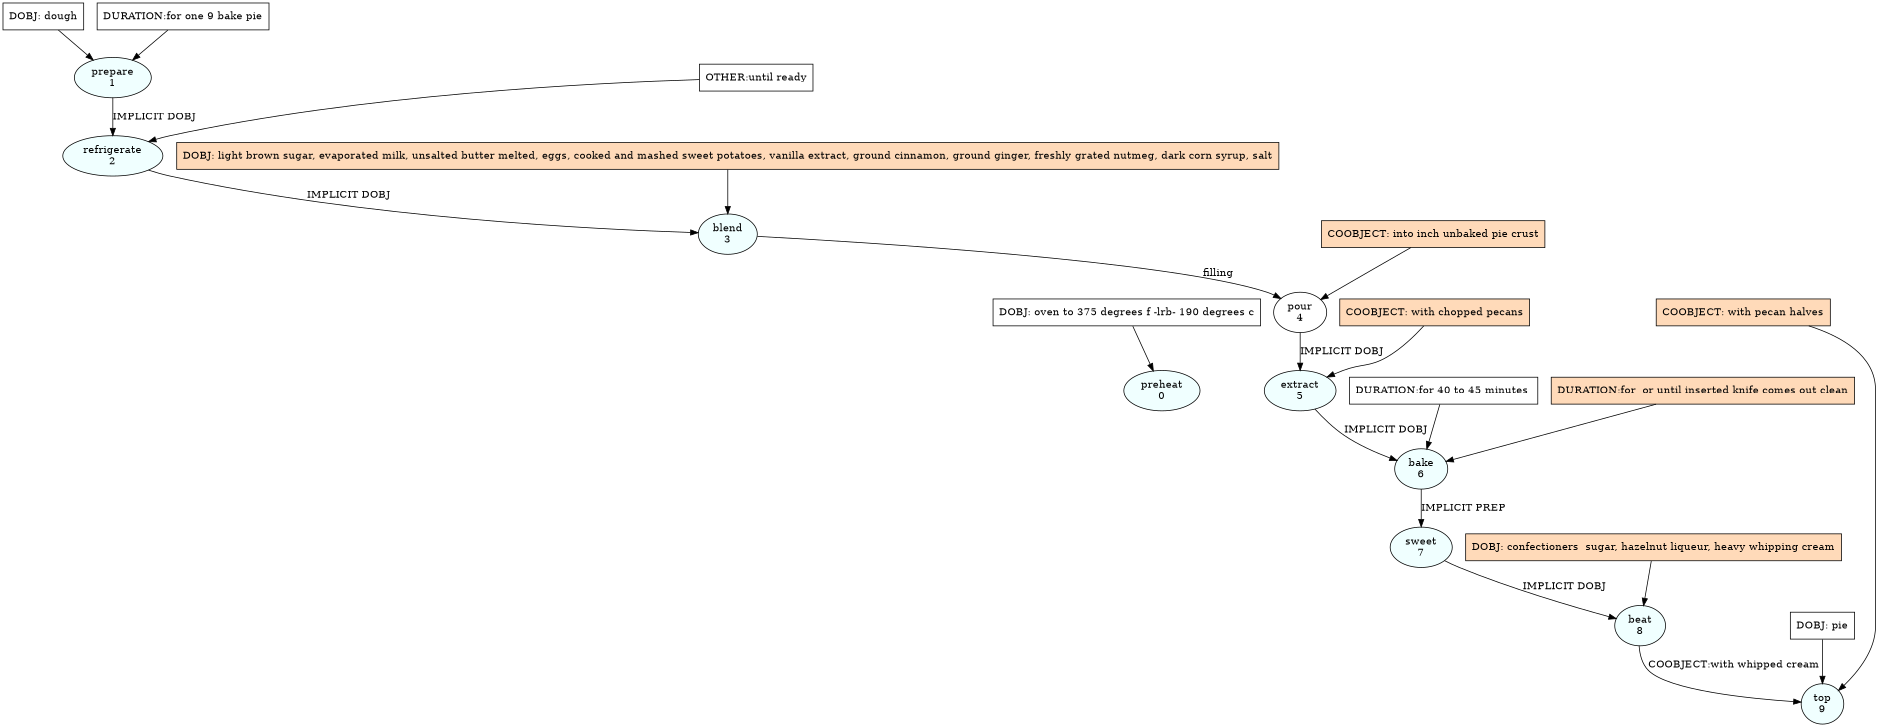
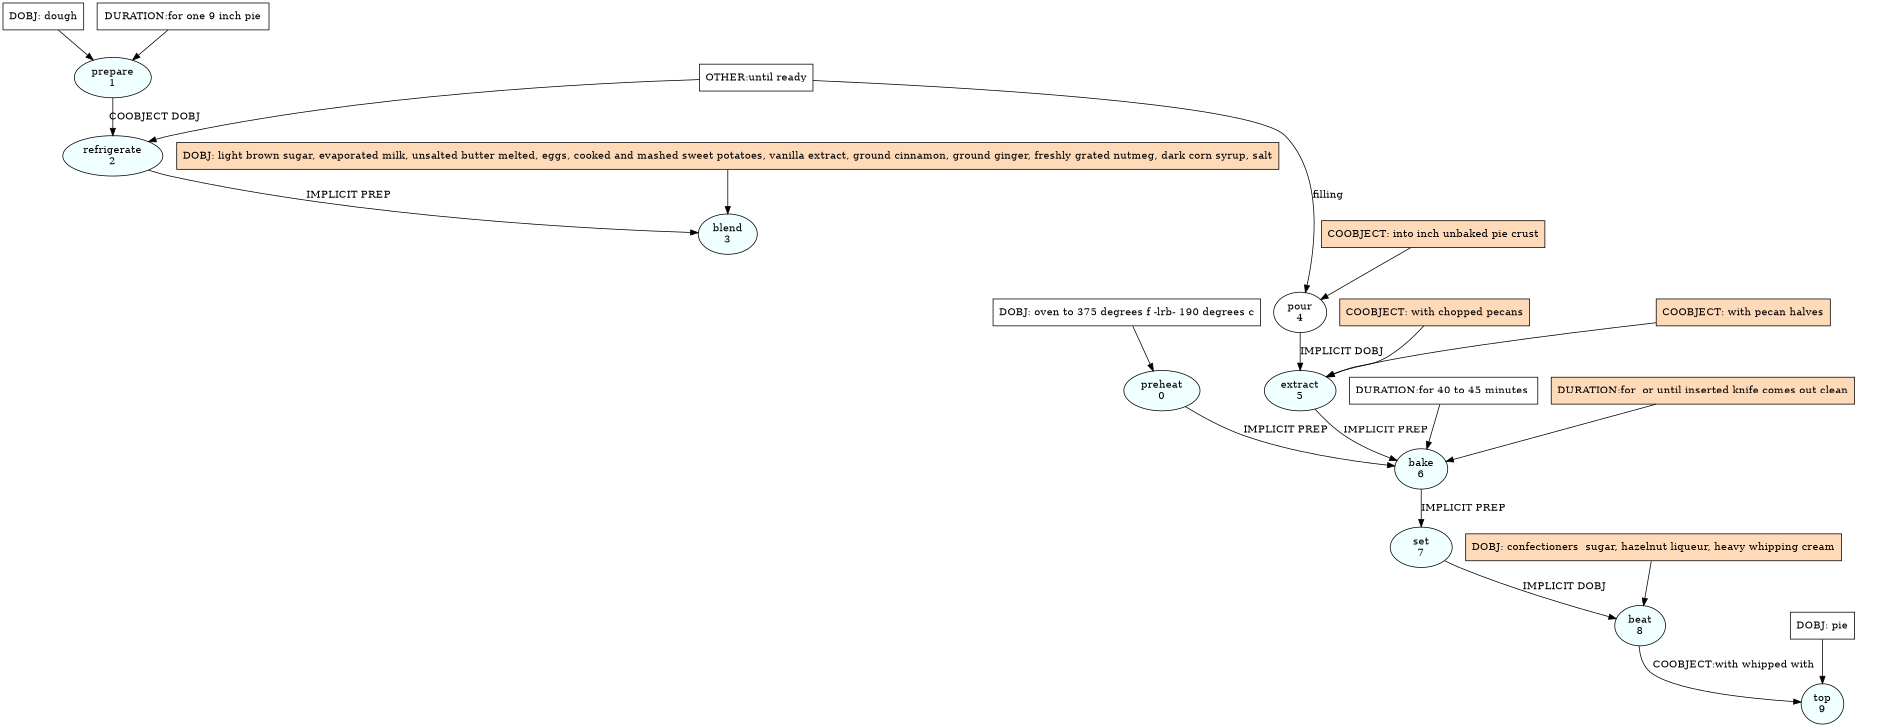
  digraph {
    node [fillcolor=azure shape=box style=filled]
    n1 [label="preheat\n0" shape=oval]
    n2 [label="bake\n6" shape=oval]
-   n3 [label="sweet\n7" shape=oval]
+   n3 [label="set\n7" shape=oval]
    n4 [label="prepare\n1" shape=oval]
    n5 [label="refrigerate\n2" shape=oval]
    n6 [label="blend\n3" shape=oval]
    n7 [fillcolor=white label="pour\n4" shape=oval]
    n8 [label="extract\n5" shape=oval]
    n9 [label="beat\n8" shape=oval]
    n10 [label="top\n9" shape=oval]
    n11 [fillcolor=white label="DOBJ: dough"]
-   n12 [fillcolor=white label="DURATION:for one 9 bake pie"]
+   n12 [fillcolor=white label="DURATION:for one 9 inch pie"]
    n13 [fillcolor=white label="DOBJ: oven to 375 degrees f -lrb- 190 degrees c"]
    n14 [fillcolor=white label="OTHER:until ready"]
    n15 [fillcolor=peachpuff label="DOBJ: light brown sugar, evaporated milk, unsalted butter melted, eggs, cooked and mashed sweet potatoes, vanilla extract, ground cinnamon, ground ginger, freshly grated nutmeg, dark corn syrup, salt"]
    n16 [fillcolor=peachpuff label="COOBJECT: into inch unbaked pie crust"]
    n17 [fillcolor=peachpuff label="COOBJECT: with chopped pecans"]
    n18 [fillcolor=white label="DURATION:for 40 to 45 minutes "]
    n19 [fillcolor=peachpuff label="DURATION:for  or until inserted knife comes out clean"]
    n20 [fillcolor=peachpuff label="DOBJ: confectioners  sugar, hazelnut liqueur, heavy whipping cream"]
    n21 [fillcolor=white label="DOBJ: pie"]
    n22 [fillcolor=peachpuff label="COOBJECT: with pecan halves"]
+   n1 -> n2 [label="IMPLICIT PREP"]
    n2 -> n3 [label="IMPLICIT PREP"]
    n3 -> n9 [label="IMPLICIT DOBJ"]
-   n4 -> n5 [label="IMPLICIT DOBJ"]
-   n5 -> n6 [label="IMPLICIT DOBJ"]
-   n6 -> n7 [label=filling]
+   n4 -> n5 [label="COOBJECT DOBJ"]
+   n5 -> n6 [label="IMPLICIT PREP"]
+   n14 -> n7 [label=filling]
    n7 -> n8 [label="IMPLICIT DOBJ"]
-   n8 -> n2 [label="IMPLICIT DOBJ"]
-   n9 -> n10 [label="COOBJECT:with whipped cream"]
+   n8 -> n2 [label="IMPLICIT PREP"]
+   n9 -> n10 [label="COOBJECT:with whipped with"]
    n11 -> n4
    n12 -> n4
    n13 -> n1
    n14 -> n5
    n15 -> n6
    n16 -> n7
    n17 -> n8
    n18 -> n2
    n19 -> n2
    n20 -> n9
    n21 -> n10
-   n22 -> n10
+   n22 -> n8
  }
